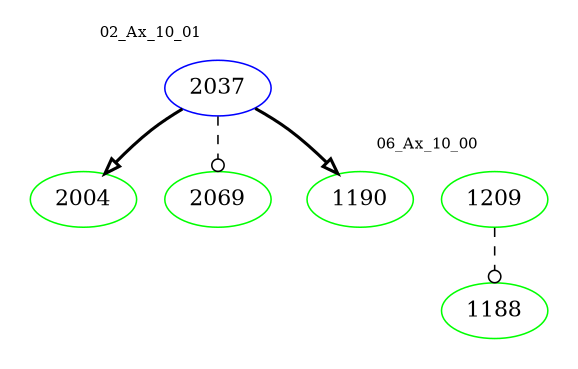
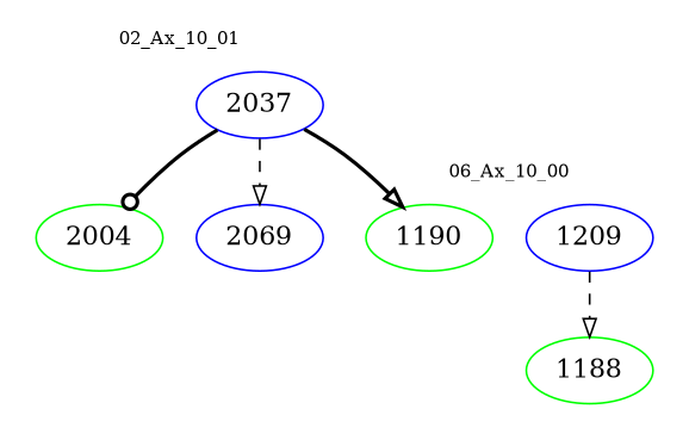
  digraph {
    node [color=blue]
    edge [arrowhead=onormal color=black style=dashed]
-   n1 [color=green label=1209]
+   n1 [label=1209]
    n2 [color=green label=1188]
    n3 [color=green label=1190]
    n4 [label=2037]
    n5 [color=green label=2004]
-   n6 [color=green label=2069]
+   n6 [label=2069]
    subgraph cluster_1 {
      color=white
      fontsize=10
      label="06_Ax_10_00"
      n1
      n2
      n3
    }
    subgraph cluster_2 {
      color=white
      fontsize=10
      label="02_Ax_10_01"
      n4
      n5
      n6
    }
-   n1 -> n2 [arrowhead=odot]
+   n1 -> n2
    n4 -> n3 [style=bold]
-   n4 -> n5 [style=bold]
-   n4 -> n6 [arrowhead=odot]
+   n4 -> n5 [arrowhead=odot style=bold]
+   n4 -> n6
  }
